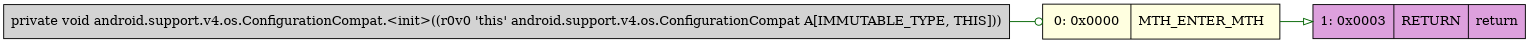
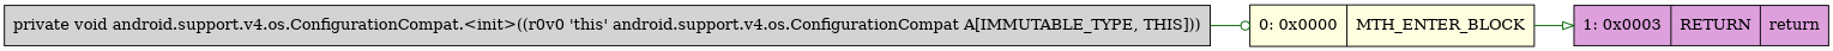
  digraph {
    rankdir=LR
    node [shape=record style=filled color=black]
    edge [color=darkgreen]
-   n1 [label="{0\:\ 0x0000|MTH_ENTER_MTH\l}" fillcolor=lightyellow]
+   n1 [label="{0\:\ 0x0000|MTH_ENTER_BLOCK\l}" fillcolor=lightyellow]
    n2 [label="{1\:\ 0x0003|RETURN\l|return\l}" fillcolor=plum]
    n3 [label="{private void android.support.v4.os.ConfigurationCompat.\<init\>((r0v0 'this' android.support.v4.os.ConfigurationCompat A[IMMUTABLE_TYPE, THIS])) }" fillcolor=lightgrey]
    n1 -> n2 [arrowhead=onormal]
    n3 -> n1 [arrowhead=odot]
  }
